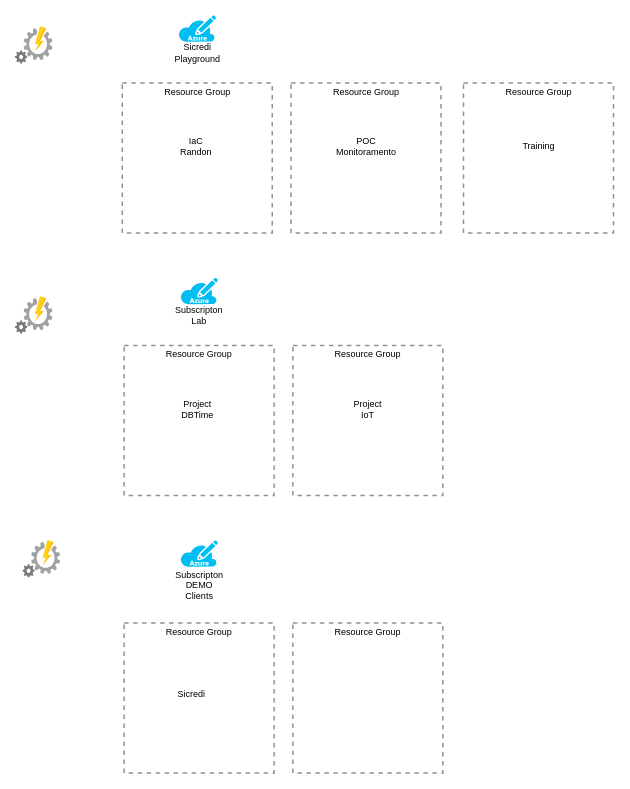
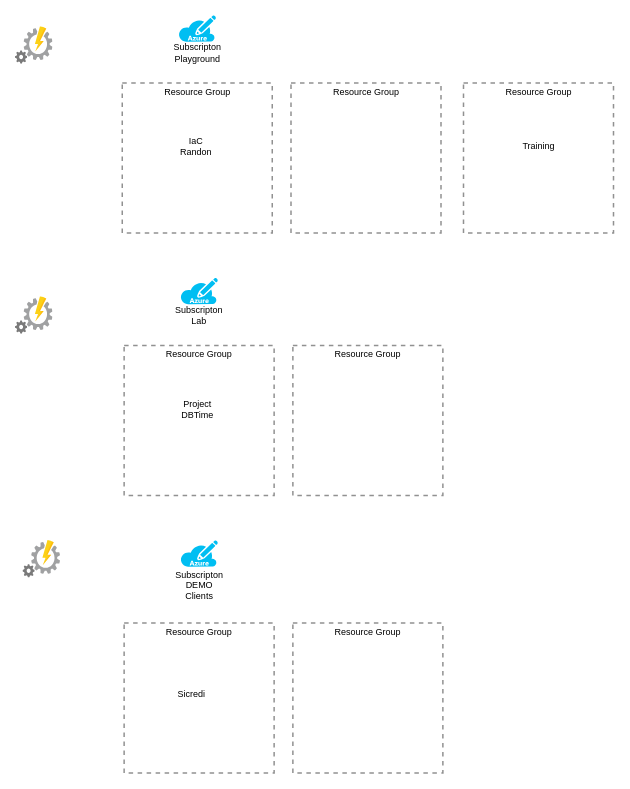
  <mxCell id="0" />
  <mxCell id="1" parent="0" />
  <mxCell id="2" value="" style="verticalLabelPosition=bottom;html=1;verticalAlign=top;align=center;strokeColor=none;fillColor=#00BEF2;shape=mxgraph.azure.azure_subscription;" vertex="1" parent="1"><mxGeometry x="240" y="370" width="50" height="35" as="geometry" /></mxCell>
  <mxCell id="3" value="Resource Group" style="fontStyle=0;verticalAlign=top;align=center;spacingTop=-2;fillColor=none;rounded=0;whiteSpace=wrap;html=1;strokeColor=#919191;strokeWidth=2;dashed=1;container=1;collapsible=0;expand=0;recursiveResize=0;" vertex="1" parent="1"><mxGeometry x="165" y="460" width="200" height="200" as="geometry" /></mxCell>
  <mxCell id="4" value="Project DBTime" style="text;html=1;strokeColor=none;fillColor=none;align=center;verticalAlign=middle;whiteSpace=wrap;rounded=0;" vertex="1" parent="3"><mxGeometry x="68" y="70" width="60" height="30" as="geometry" /></mxCell>
  <mxCell id="5" value="Subscripton Lab" style="text;html=1;strokeColor=none;fillColor=none;align=center;verticalAlign=middle;whiteSpace=wrap;rounded=0;" vertex="1" parent="1"><mxGeometry x="235" y="405" width="60" height="30" as="geometry" /></mxCell>
  <mxCell id="6" value="Resource Group" style="fontStyle=0;verticalAlign=top;align=center;spacingTop=-2;fillColor=none;rounded=0;whiteSpace=wrap;html=1;strokeColor=#919191;strokeWidth=2;dashed=1;container=1;collapsible=0;expand=0;recursiveResize=0;" vertex="1" parent="1"><mxGeometry x="390" y="460" width="200" height="200" as="geometry" /></mxCell>
- <mxCell id="7" value="Project IoT" style="text;html=1;strokeColor=none;fillColor=none;align=center;verticalAlign=middle;whiteSpace=wrap;rounded=0;" vertex="1" parent="6"><mxGeometry x="70" y="70" width="60" height="30" as="geometry" /></mxCell>
  <mxCell id="8" value="Subscripton DEMO&lt;br&gt;Clients" style="text;html=1;strokeColor=none;fillColor=none;align=center;verticalAlign=middle;whiteSpace=wrap;rounded=0;" vertex="1" parent="1"><mxGeometry x="232.5" y="750" width="65" height="60" as="geometry" /></mxCell>
  <mxCell id="9" value="" style="verticalLabelPosition=bottom;html=1;verticalAlign=top;align=center;strokeColor=none;fillColor=#00BEF2;shape=mxgraph.azure.azure_subscription;" vertex="1" parent="1"><mxGeometry x="240" y="720" width="50" height="35" as="geometry" /></mxCell>
  <mxCell id="10" value="Resource Group" style="fontStyle=0;verticalAlign=top;align=center;spacingTop=-2;fillColor=none;rounded=0;whiteSpace=wrap;html=1;strokeColor=#919191;strokeWidth=2;dashed=1;container=1;collapsible=0;expand=0;recursiveResize=0;" vertex="1" parent="1"><mxGeometry x="165" y="830" width="200" height="200" as="geometry" /></mxCell>
  <mxCell id="11" value="Sicredi" style="text;html=1;strokeColor=none;fillColor=none;align=center;verticalAlign=middle;whiteSpace=wrap;rounded=0;" vertex="1" parent="10"><mxGeometry x="60" y="80" width="60" height="30" as="geometry" /></mxCell>
  <mxCell id="12" value="Resource Group" style="fontStyle=0;verticalAlign=top;align=center;spacingTop=-2;fillColor=none;rounded=0;whiteSpace=wrap;html=1;strokeColor=#919191;strokeWidth=2;dashed=1;container=1;collapsible=0;expand=0;recursiveResize=0;" vertex="1" parent="1"><mxGeometry x="390" y="830" width="200" height="200" as="geometry" /></mxCell>
  <mxCell id="13" value="" style="verticalLabelPosition=bottom;html=1;verticalAlign=top;align=center;strokeColor=none;fillColor=#00BEF2;shape=mxgraph.azure.azure_subscription;" vertex="1" parent="1"><mxGeometry x="237.5" y="20" width="50" height="35" as="geometry" /></mxCell>
  <mxCell id="14" value="Resource Group" style="fontStyle=0;verticalAlign=top;align=center;spacingTop=-2;fillColor=none;rounded=0;whiteSpace=wrap;html=1;strokeColor=#919191;strokeWidth=2;dashed=1;container=1;collapsible=0;expand=0;recursiveResize=0;" vertex="1" parent="1"><mxGeometry x="162.5" y="110" width="200" height="200" as="geometry" /></mxCell>
  <mxCell id="15" value="IaC Randon" style="text;html=1;strokeColor=none;fillColor=none;align=center;verticalAlign=middle;whiteSpace=wrap;rounded=0;" vertex="1" parent="14"><mxGeometry x="68" y="70" width="60" height="30" as="geometry" /></mxCell>
- <mxCell id="16" value="Sicredi Playground" style="text;html=1;strokeColor=none;fillColor=none;align=center;verticalAlign=middle;whiteSpace=wrap;rounded=0;" vertex="1" parent="1"><mxGeometry x="232.5" y="55" width="60" height="30" as="geometry" /></mxCell>
+ <mxCell id="16" value="Subscripton Playground" style="text;html=1;strokeColor=none;fillColor=none;align=center;verticalAlign=middle;whiteSpace=wrap;rounded=0;" vertex="1" parent="1"><mxGeometry x="232.5" y="55" width="60" height="30" as="geometry" /></mxCell>
  <mxCell id="17" value="Resource Group" style="fontStyle=0;verticalAlign=top;align=center;spacingTop=-2;fillColor=none;rounded=0;whiteSpace=wrap;html=1;strokeColor=#919191;strokeWidth=2;dashed=1;container=1;collapsible=0;expand=0;recursiveResize=0;" vertex="1" parent="1"><mxGeometry x="387.5" y="110" width="200" height="200" as="geometry" /></mxCell>
- <mxCell id="18" value="POC Monitoramento&lt;br&gt;" style="text;html=1;strokeColor=none;fillColor=none;align=center;verticalAlign=middle;whiteSpace=wrap;rounded=0;" vertex="1" parent="17"><mxGeometry x="70" y="70" width="60" height="30" as="geometry" /></mxCell>
  <mxCell id="19" value="Resource Group" style="fontStyle=0;verticalAlign=top;align=center;spacingTop=-2;fillColor=none;rounded=0;whiteSpace=wrap;html=1;strokeColor=#919191;strokeWidth=2;dashed=1;container=1;collapsible=0;expand=0;recursiveResize=0;" vertex="1" parent="1"><mxGeometry x="617.5" y="110" width="200" height="200" as="geometry" /></mxCell>
  <mxCell id="20" value="Training" style="text;html=1;strokeColor=none;fillColor=none;align=center;verticalAlign=middle;whiteSpace=wrap;rounded=0;" vertex="1" parent="19"><mxGeometry x="70" y="70" width="60" height="30" as="geometry" /></mxCell>
  <mxCell id="21" value="" style="sketch=0;aspect=fixed;html=1;points=[];align=center;image;fontSize=12;image=img/lib/mscae/Automation.svg;" vertex="1" parent="1"><mxGeometry x="20" y="395" width="50" height="50" as="geometry" /></mxCell>
  <mxCell id="22" value="" style="sketch=0;aspect=fixed;html=1;points=[];align=center;image;fontSize=12;image=img/lib/mscae/Automation.svg;" vertex="1" parent="1"><mxGeometry x="20" y="35" width="50" height="50" as="geometry" /></mxCell>
  <mxCell id="23" value="" style="sketch=0;aspect=fixed;html=1;points=[];align=center;image;fontSize=12;image=img/lib/mscae/Automation.svg;" vertex="1" parent="1"><mxGeometry x="30" y="720" width="50" height="50" as="geometry" /></mxCell>
